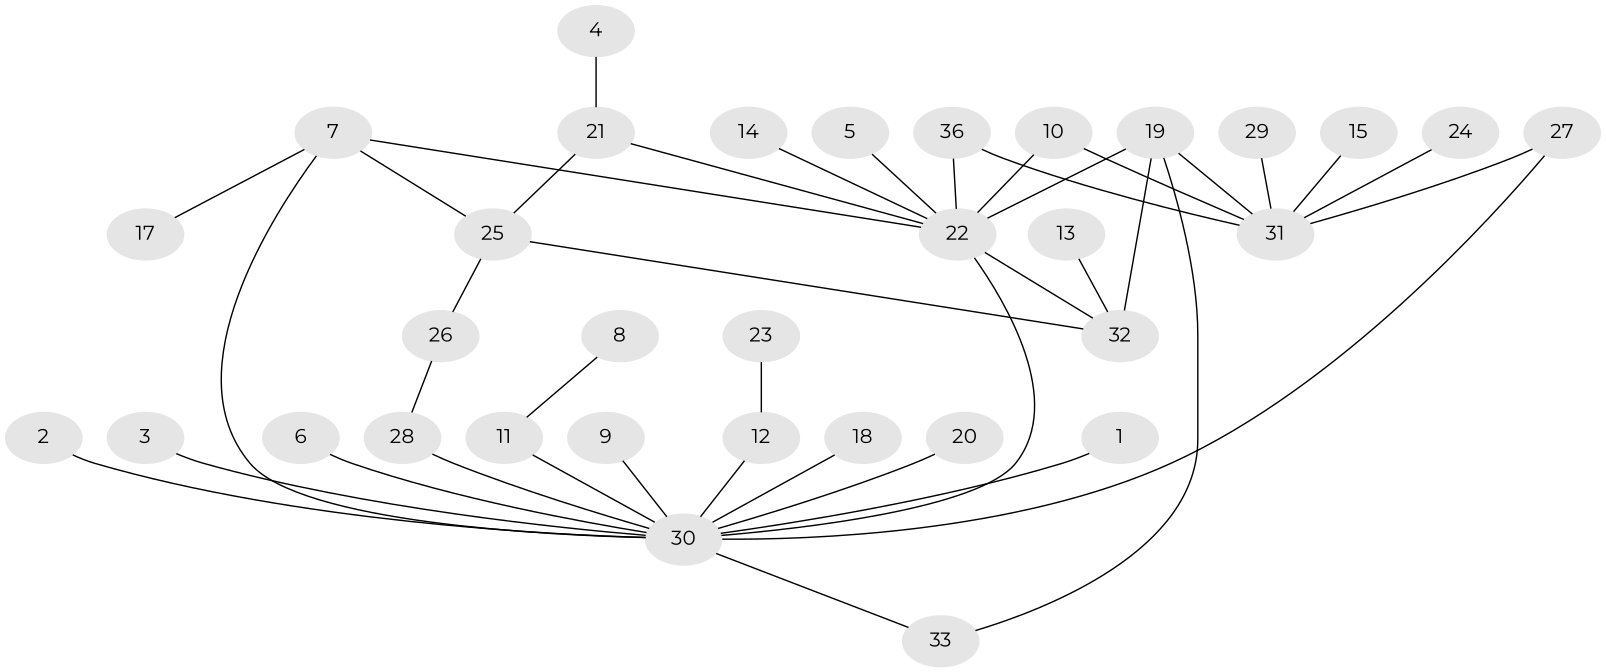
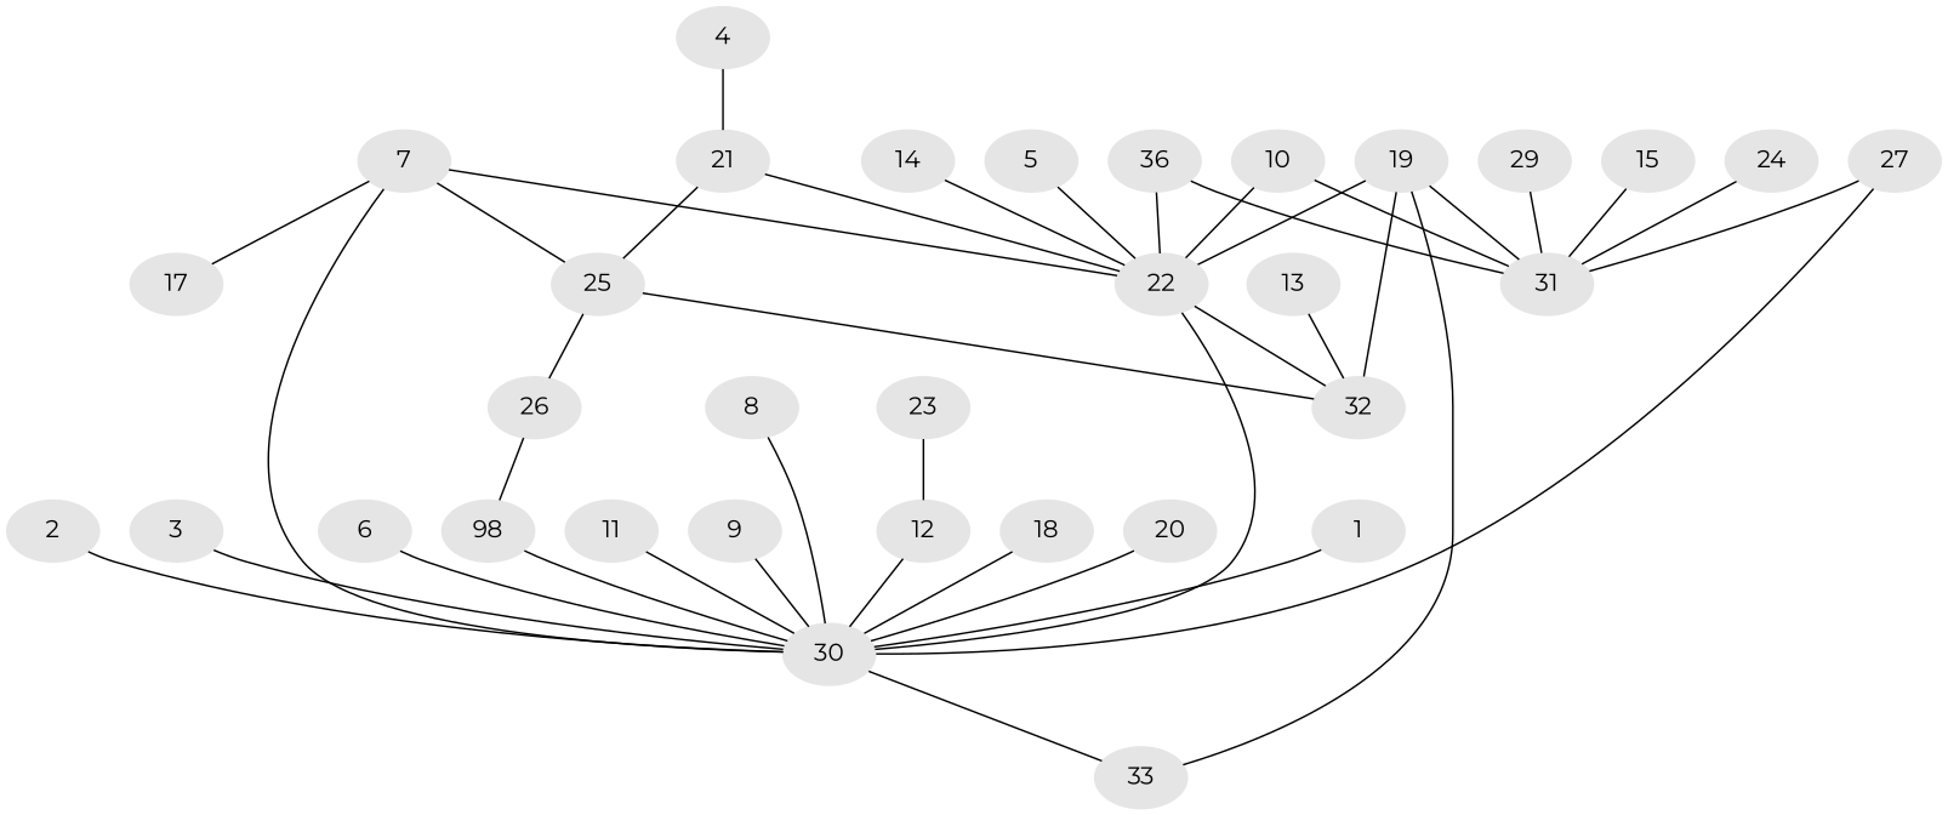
  graph {
    fontname=Montserrat
    node [color=gray90 fontname=Montserrat style=filled]
    edge [fontname=Montserrat weight=1.0]
    1
    30
    33
    2
    3
    4
    21
    22
    25
    5
    32
    6
    7
    17
    26
    8
    9
    10
    31
    11
    12
    13
    14
    15
    n25 [label=36]
    18
    19
    20
    23
    24
-   28
+   28 [label=98]
    27
    29
    1 -- 30
    30 -- 33
    2 -- 30
    3 -- 30
    4 -- 21
    21 -- 22
    21 -- 25
    22 -- 30
    22 -- 32
    25 -- 32
    25 -- 26
    5 -- 22
    6 -- 30
    7 -- 30
    7 -- 22
    7 -- 25
    7 -- 17
    26 -- 28
-   8 -- 11
+   8 -- 30
    9 -- 30
    10 -- 22 [weight=2.0]
    10 -- 31
    11 -- 30
    12 -- 30
    13 -- 32
    14 -- 22
    15 -- 31
    n25 -- 22
    n25 -- 31
    18 -- 30
    19 -- 33
    19 -- 22
    19 -- 32
    19 -- 31
    20 -- 30
    23 -- 12
    24 -- 31
    28 -- 30
    27 -- 30
    27 -- 31
    29 -- 31
  }
